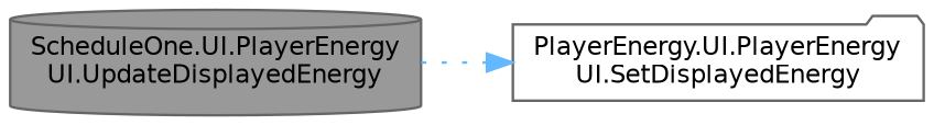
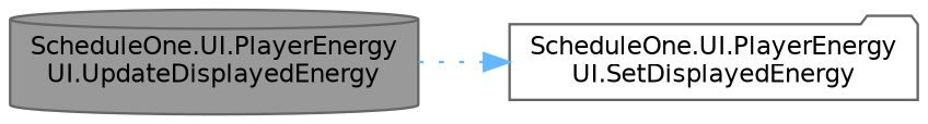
  digraph {
    rankdir=LR
    node [fontname=Helvetica fontsize=10 style=filled]
    n1 [color=gray40 fillcolor=grey60 fontcolor=black height=0.2 label="ScheduleOne.UI.PlayerEnergy\lUI.UpdateDisplayedEnergy" shape=cylinder width=0.4]
-   n2 [color=grey40 fillcolor=white height=0.2 label="PlayerEnergy.UI.PlayerEnergy\lUI.SetDisplayedEnergy" shape=folder width=0.4]
+   n2 [color=grey40 fillcolor=white height=0.2 label="ScheduleOne.UI.PlayerEnergy\lUI.SetDisplayedEnergy" shape=folder width=0.4]
    n1 -> n2 [color=steelblue1 fontname=Helvetica fontsize=10 labelfontname=Helvetica labelfontsize=10 style=dotted]
  }
